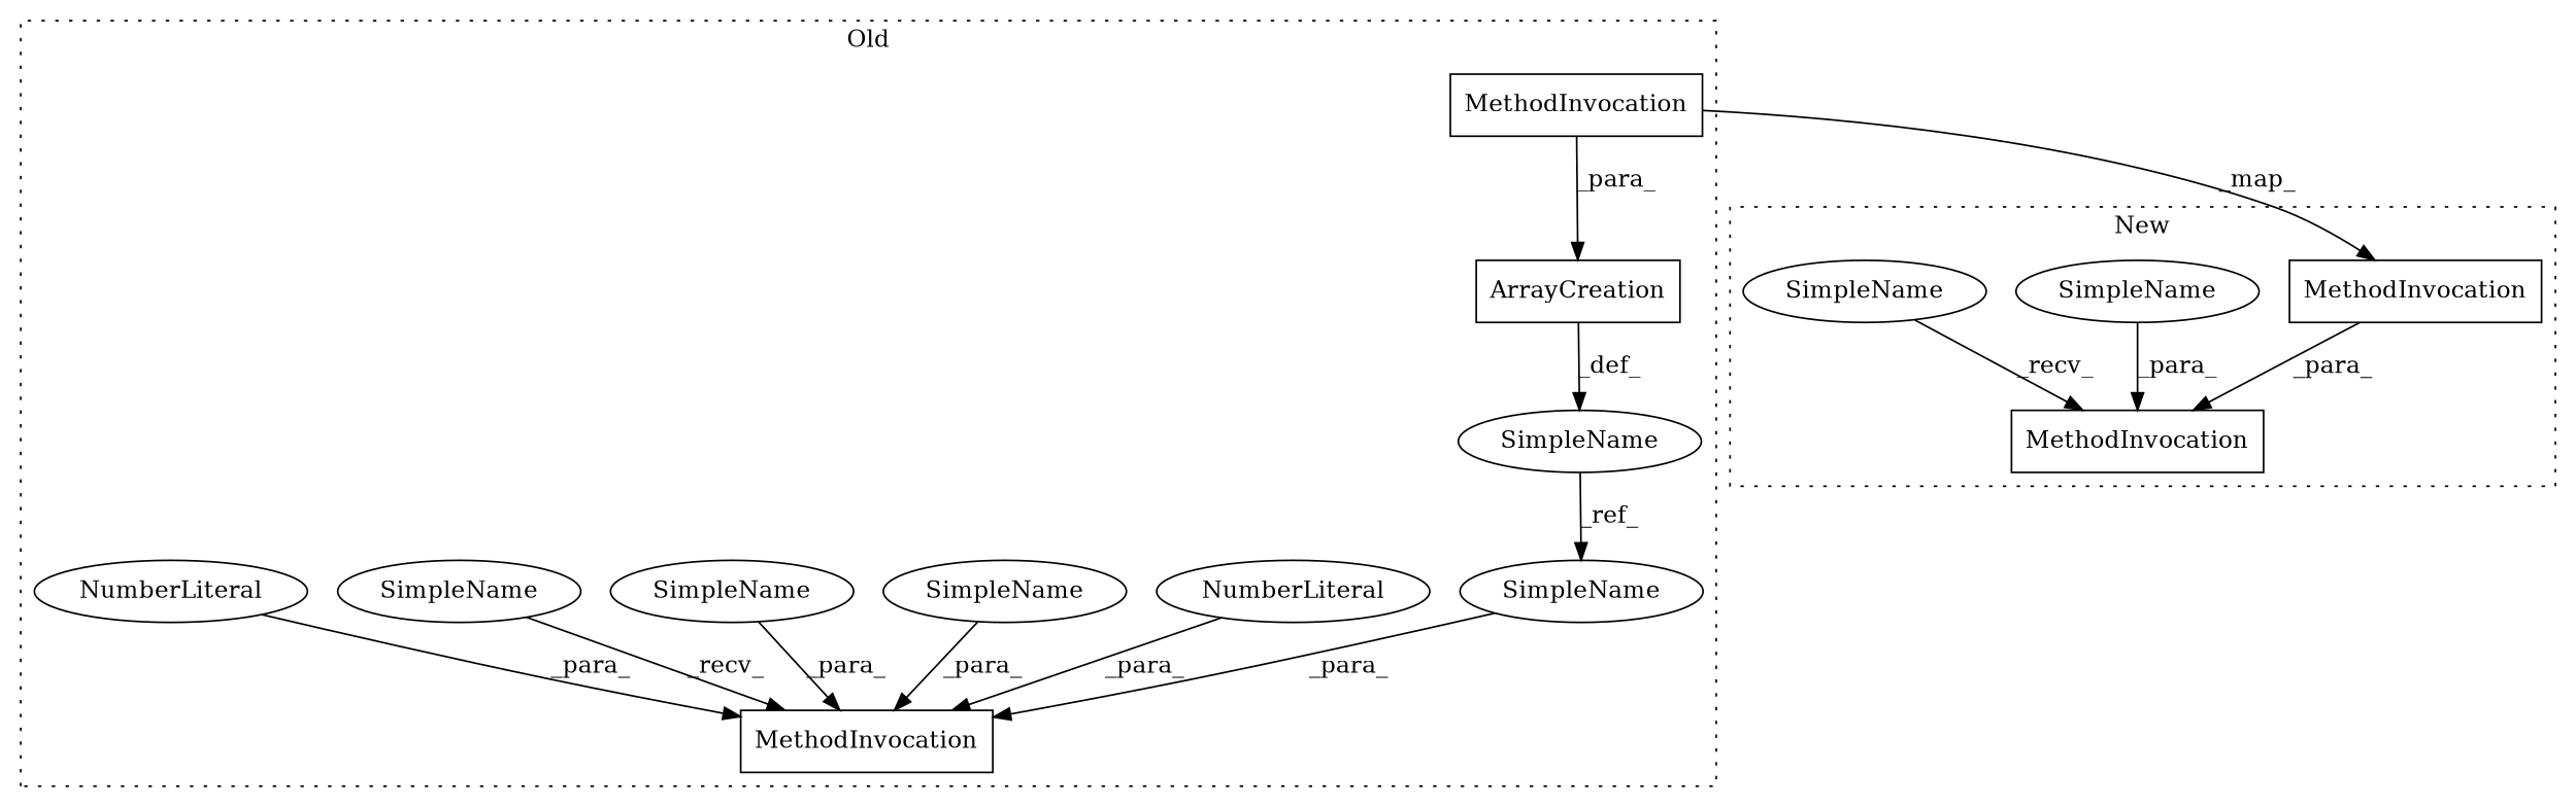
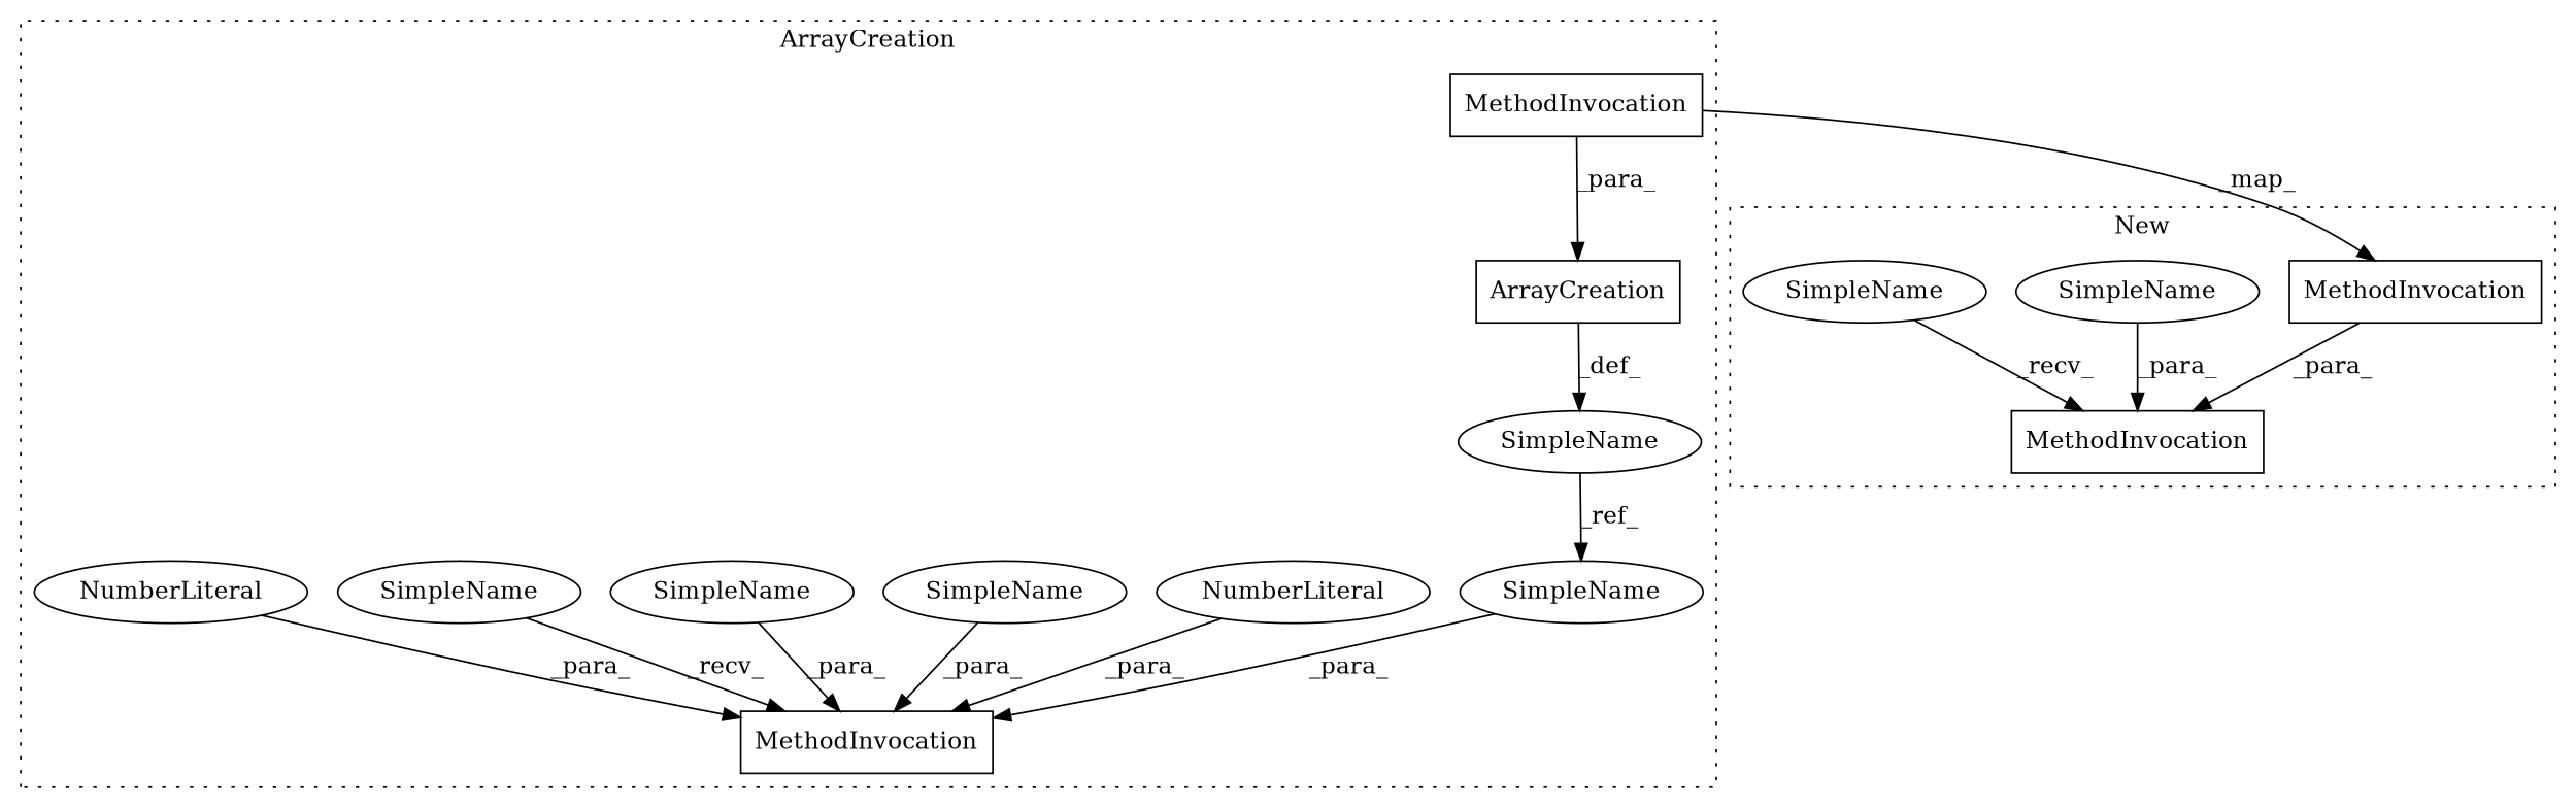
  digraph {
    node [a=42 l=5 shape=ellipse]
    n1 [a=3 l=52 label=ArrayCreation s=10254 shape=box]
    n2 [a=32 l="17,1" label=MethodInvocation s="10265,10304" shape=box]
    n3 [a=32 l="10,1" label=MethodInvocation s="10323,10361" shape=box]
    n4 [a=34 l=1 label=NumberLiteral s=10353]
    n5 [label=SimpleName s=10333]
    n6 [label=SimpleName s=10356]
    n7 [l=8 label=SimpleName s=10243]
    n8 [l=8 label=SimpleName s=10343]
    n9 [l=6 label=SimpleName s=10316]
    n10 [a=34 l=1 label=NumberLiteral s=10340]
    n11 [a=32 l="7,1" label=MethodInvocation s="10249,10303" shape=box]
    n12 [a=32 l="17,1" label=MethodInvocation s="10263,10302" shape=box]
    n13 [label=SimpleName s=10256]
    n14 [l=6 label=SimpleName s=10242]
    subgraph cluster_1 {
-     label=Old
+     label=ArrayCreation
      style=dotted
      n1
      n2
      n3
      n4
      n5
      n6
      n7
      n8
      n9
      n10
    }
    subgraph cluster_2 {
      label=New
      style=dotted
      n11
      n12
      n13
      n14
    }
    n1 -> n7 [label=_def_]
    n2 -> n1 [label=_para_]
    n2 -> n12 [label=_map_]
    n4 -> n3 [label=_para_]
    n5 -> n3 [label=_para_]
    n6 -> n3 [label=_para_]
    n7 -> n8 [label=_ref_]
    n8 -> n3 [label=_para_]
    n9 -> n3 [label=_recv_]
    n10 -> n3 [label=_para_]
    n12 -> n11 [label=_para_]
    n13 -> n11 [label=_para_]
    n14 -> n11 [label=_recv_]
  }
